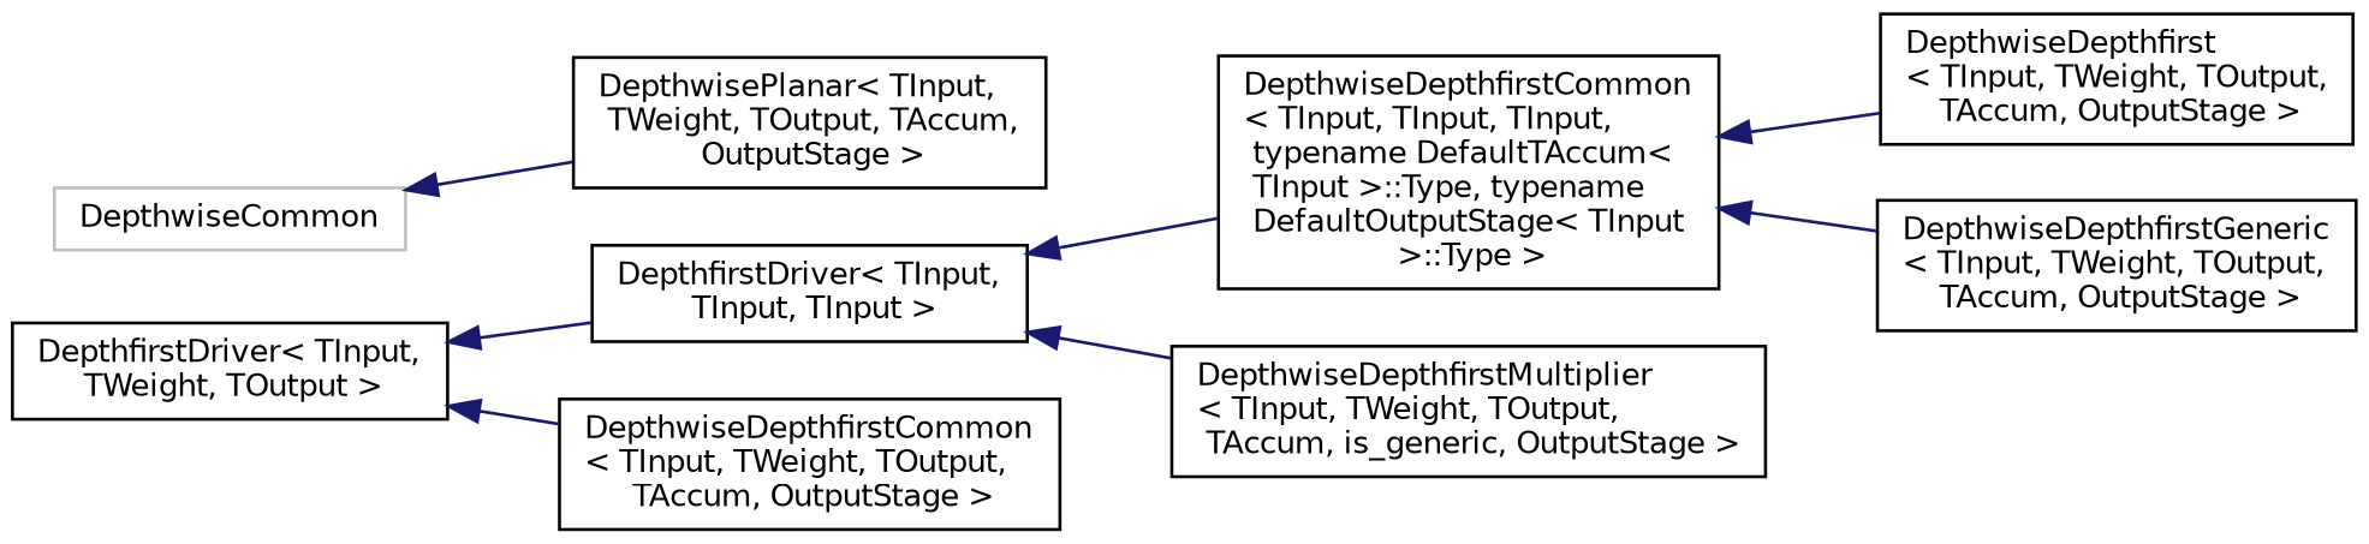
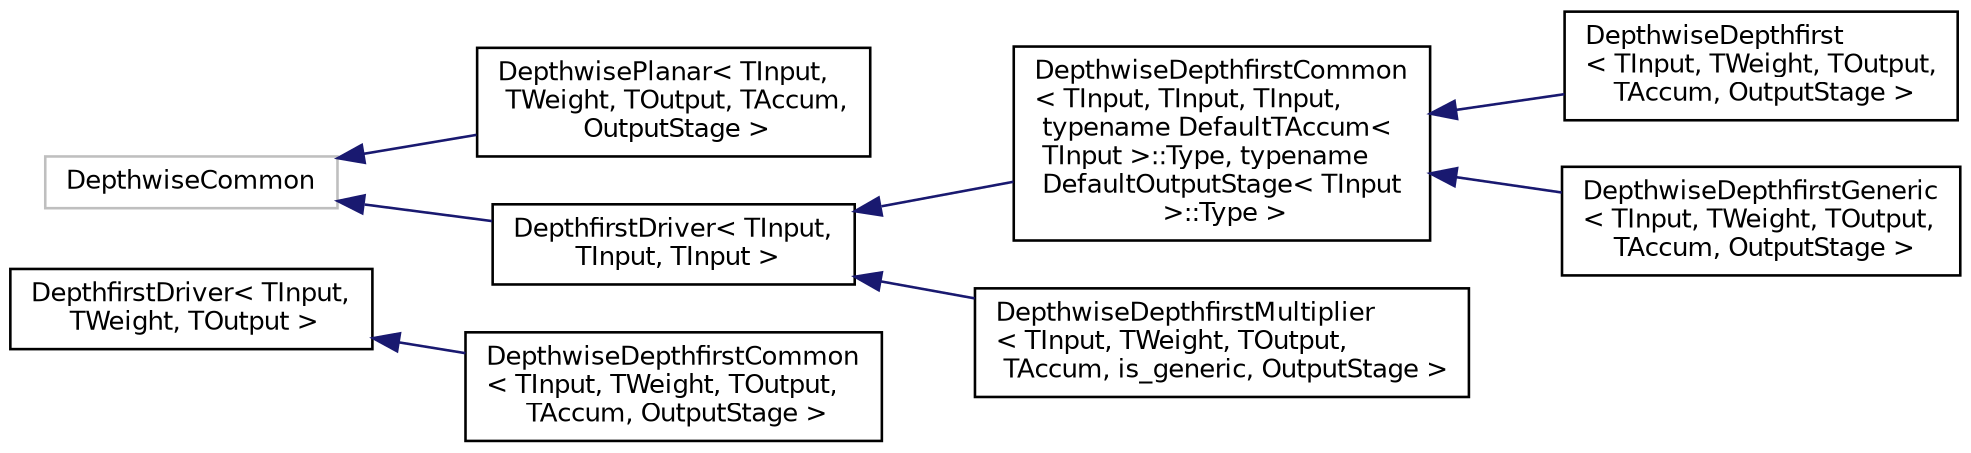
  digraph {
    rankdir=LR
    node [color=black fillcolor=white fontname=Helvetica fontsize=10 shape=record style=filled]
    edge [color=midnightblue dir=back fontname=Helvetica fontsize=10 labelfontname=Helvetica labelfontsize=10 style=solid]
    n1 [color=grey75 height=0.2 label=DepthwiseCommon width=0.4]
    n2 [height=0.2 label="DepthfirstDriver\< TInput,\l TInput, TInput \>" width=0.4]
    n3 [height=0.2 label="DepthwisePlanar\< TInput,\l TWeight, TOutput, TAccum,\l OutputStage \>" width=0.4]
    n4 [height=0.2 label="DepthwiseDepthfirstCommon\l\< TInput, TInput, TInput,\l typename DefaultTAccum\<\l TInput \>::Type, typename\l DefaultOutputStage\< TInput\l \>::Type \>" width=0.4]
    n5 [height=0.2 label="DepthwiseDepthfirstMultiplier\l\< TInput, TWeight, TOutput,\l TAccum, is_generic, OutputStage \>" width=0.4]
    n6 [height=0.2 label="DepthfirstDriver\< TInput,\l TWeight, TOutput \>" width=0.4]
    n7 [height=0.2 label="DepthwiseDepthfirstCommon\l\< TInput, TWeight, TOutput,\l TAccum, OutputStage \>" width=0.4]
    n8 [height=0.2 label="DepthwiseDepthfirst\l\< TInput, TWeight, TOutput,\l TAccum, OutputStage \>" width=0.4]
    n9 [height=0.2 label="DepthwiseDepthfirstGeneric\l\< TInput, TWeight, TOutput,\l TAccum, OutputStage \>" width=0.4]
-   n6 -> n2
+   n1 -> n2
    n1 -> n3
    n2 -> n4
    n2 -> n5
    n4 -> n8
    n4 -> n9
    n6 -> n7
  }
